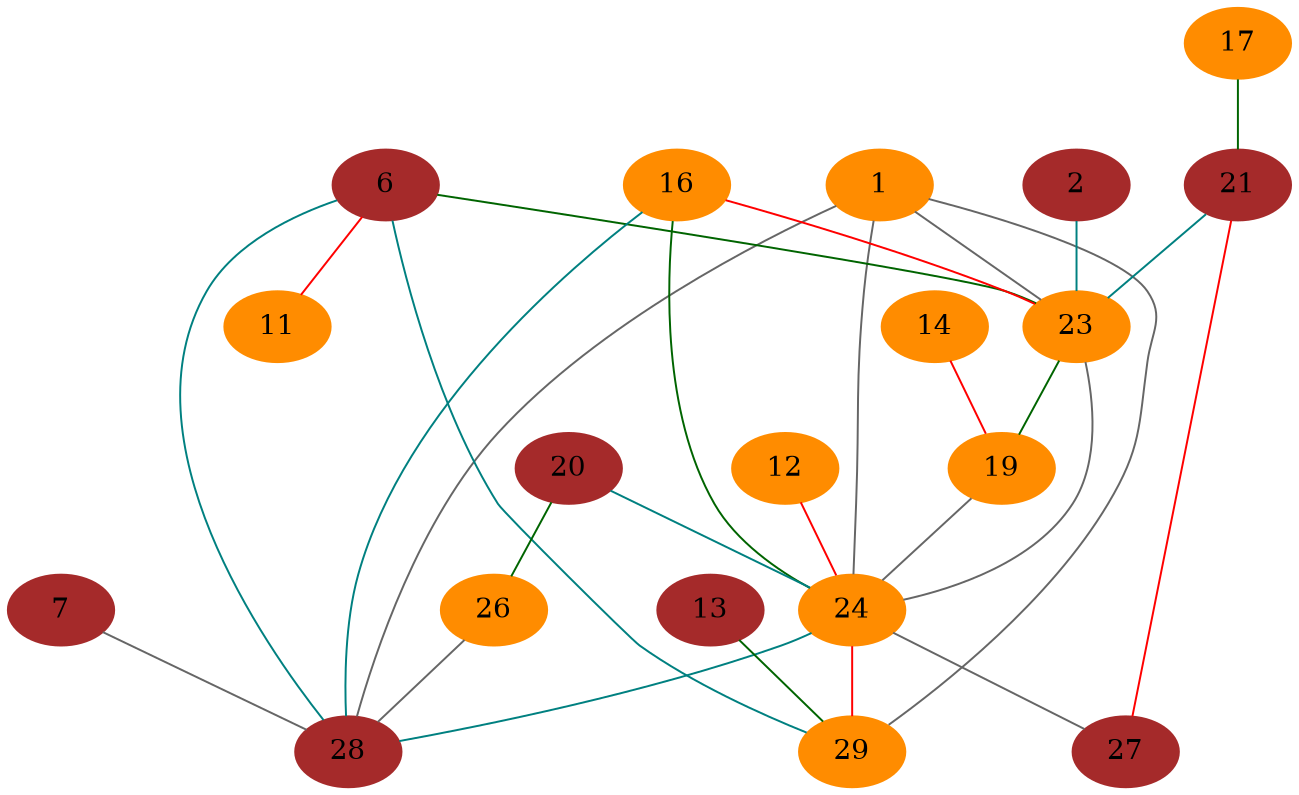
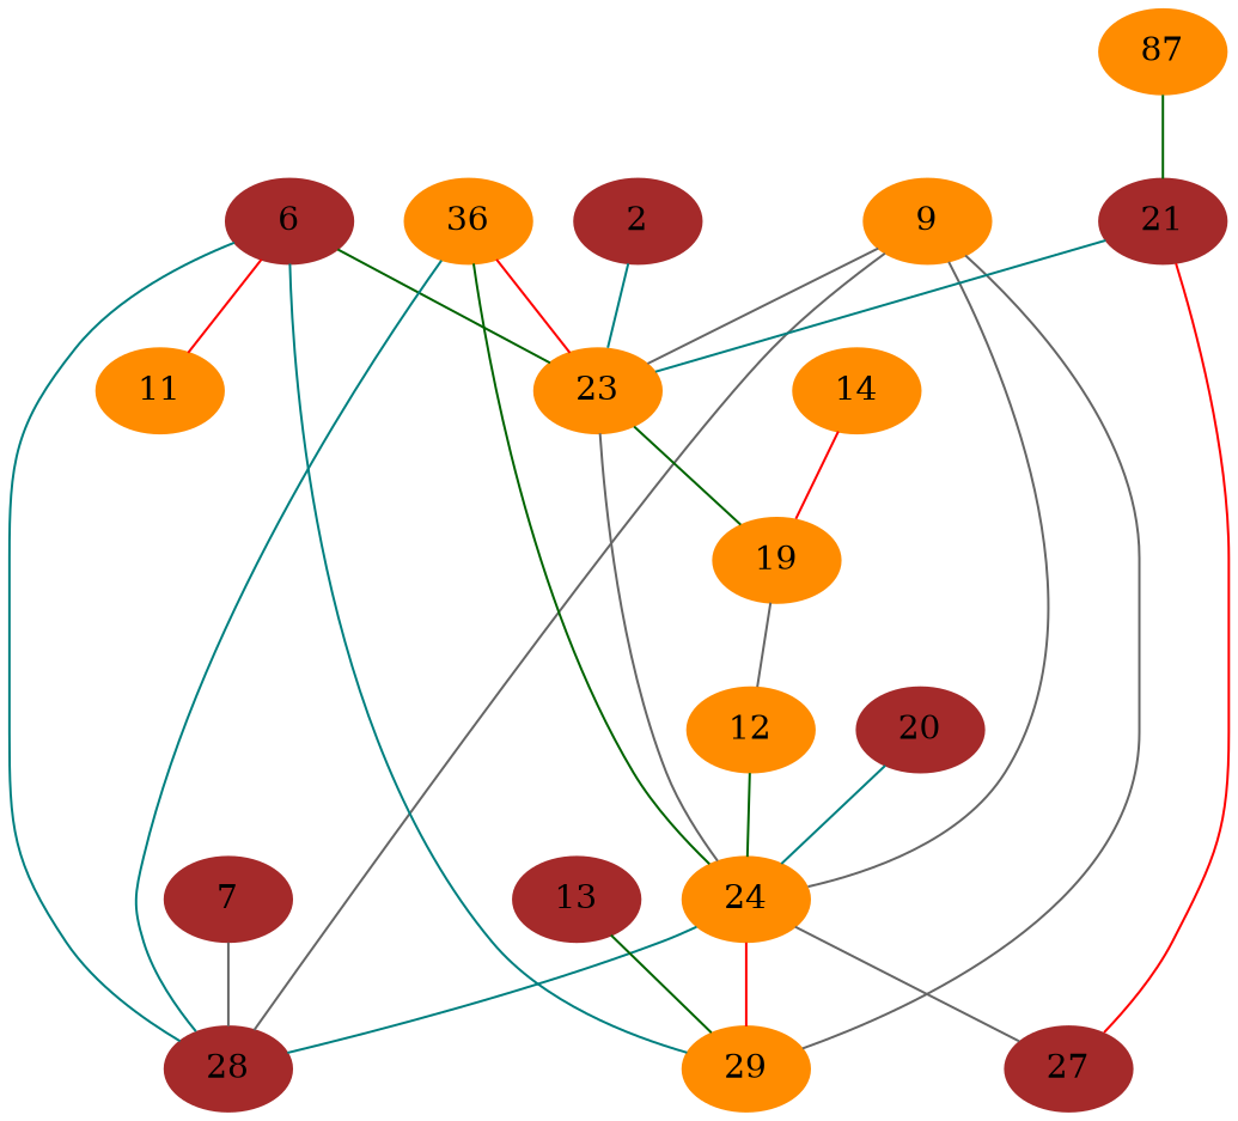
  graph {
    node [color=darkorange style=filled]
    edge [color=gray40 weight=1.0]
-   1
+   1 [label=9]
    23
    24
    28 [color=brown]
    29
    19
    27 [color=brown]
    2 [color=brown]
    6 [color=brown]
    11
    7 [color=brown]
    13 [color=brown]
    14
-   16
+   16 [label=36]
    21 [color=brown]
-   17
+   17 [label=87]
    n17 [label=12]
    20 [color=brown]
-   26
    1 -- 23
    1 -- 24
    1 -- 28
    1 -- 29
    23 -- 24
    23 -- 19 [color=darkgreen]
    24 -- 28 [color=teal weight=2.0]
    24 -- 29 [color=red weight=2.0]
    24 -- 27
-   19 -- 24
+   19 -- n17
    2 -- 23 [color=teal]
    6 -- 23 [color=darkgreen weight=3.0]
    6 -- 28 [color=teal weight=2.0]
    6 -- 29 [color=teal]
    6 -- 11 [color=red]
    7 -- 28
    13 -- 29 [color=darkgreen]
    14 -- 19 [color=red]
    16 -- 23 [color=red]
    16 -- 24 [color=darkgreen weight=2.0]
    16 -- 28 [color=teal]
    21 -- 23 [color=teal]
    21 -- 27 [color=red]
    17 -- 21 [color=darkgreen]
-   n17 -- 24 [color=red]
+   n17 -- 24 [color=darkgreen]
    20 -- 24 [color=teal]
-   20 -- 26 [color=darkgreen]
-   26 -- 28
  }
